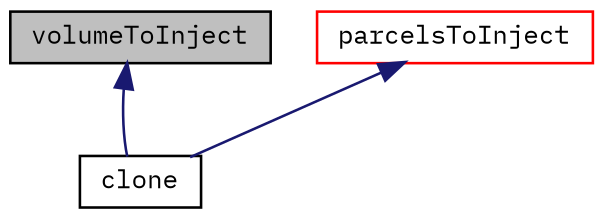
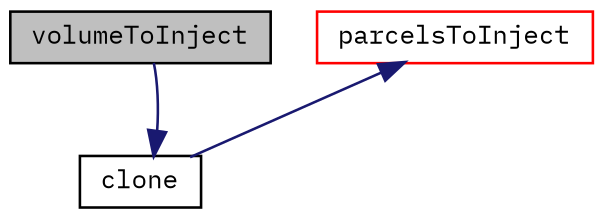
  digraph {
    fontname="IBM Plex Mono"
    rankdir=TB
    node [color=black fontname="IBM Plex Mono" fontsize=10 shape=record]
    edge [color=midnightblue dir=back fontname="IBM Plex Mono" fontsize=10 labelfontname=FreeSans labelfontsize=10 style=solid]
    n1 [fillcolor=grey75 fontcolor=black height=0.2 label=volumeToInject style=filled width=0.4]
    n2 [height=0.2 label=clone width=0.4]
    n3 [color=red height=0.2 label=parcelsToInject width=0.4]
-   n1 -> n2
+   n2 -> n1
    n3 -> n2
  }
